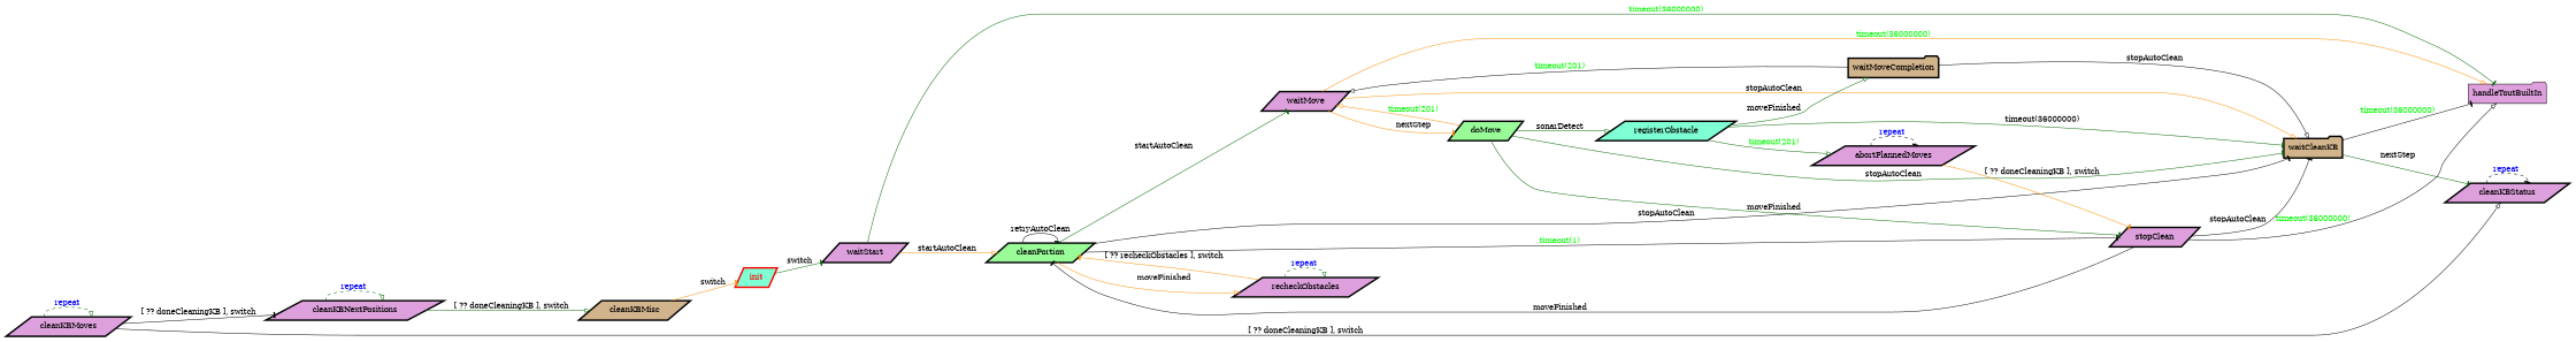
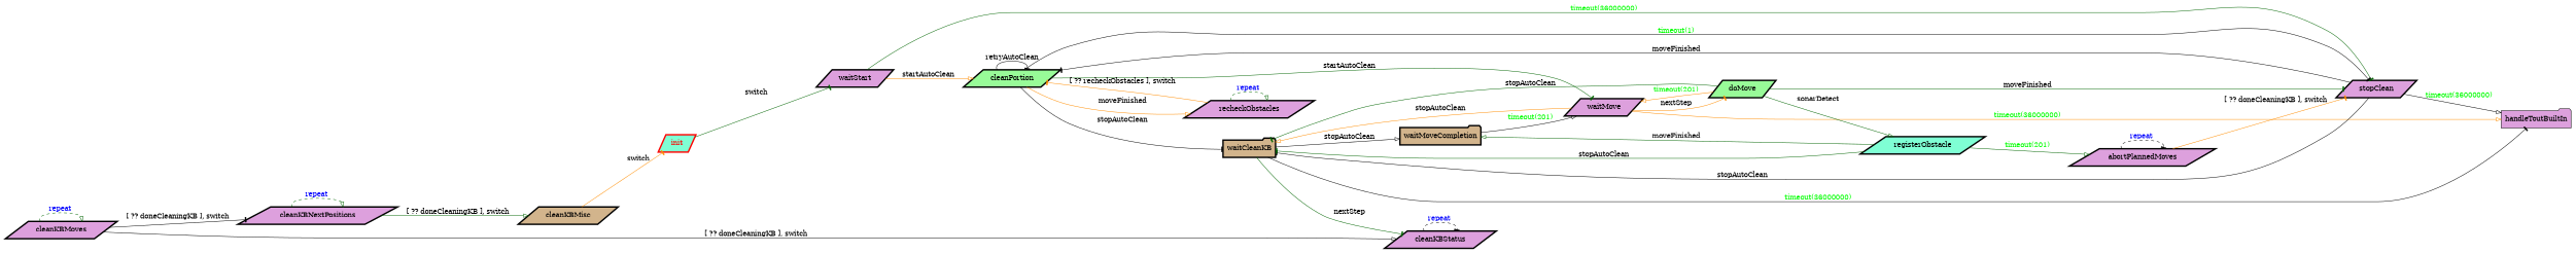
  digraph {
    rankdir=LR
    node [color=black fillcolor=plum fontcolor=black penwidth=3 shape=parallelogram style=filled]
    edge [arrowhead=tee color=darkgreen fontcolor=black]
    init [color=red fillcolor=aquamarine fontcolor=red]
    waitStart
    cleanPortion [fillcolor=palegreen]
    handleToutBuiltIn [shape=folder color="" fontcolor="" penwidth=""]
    cleanKBNextPositions
    cleanKBMisc [fillcolor=tan]
    waitCleanKB [fillcolor=tan shape=folder]
    waitMove
    recheckObstacles
    stopClean
    cleanKBStatus
    cleanKBMoves
    doMove [fillcolor=palegreen]
    abortPlannedMoves
    registerObstacle [fillcolor=aquamarine]
    waitMoveCompletion [fillcolor=tan shape=folder]
    init -> waitStart [label=switch]
    waitStart -> cleanPortion [arrowhead=onormal color=darkorange label=startAutoClean]
-   waitStart -> handleToutBuiltIn [fontcolor=green label="timeout(36000000)"]
+   waitStart -> stopClean [fontcolor=green label="timeout(36000000)"]
    cleanPortion -> cleanPortion [color=black label=retryAutoClean]
    cleanPortion -> waitCleanKB [color=black label=stopAutoClean]
    cleanPortion -> waitMove [label=startAutoClean]
    cleanPortion -> recheckObstacles [arrowhead=onormal color=darkorange label=moveFinished]
    cleanPortion -> stopClean [color=black fontcolor=green label="timeout(1)"]
    cleanKBNextPositions -> cleanKBNextPositions [arrowhead=onormal fontcolor=blue label="repeat " style=dashed]
    cleanKBNextPositions -> cleanKBMisc [arrowhead=onormal label="[ ?? doneCleaningKB ], switch"]
    cleanKBMisc -> init [color=darkorange label=switch]
    waitCleanKB -> handleToutBuiltIn [color=black fontcolor=green label="timeout(36000000)"]
    waitCleanKB -> cleanKBStatus [label=nextStep]
    waitMove -> handleToutBuiltIn [arrowhead=onormal color=darkorange fontcolor=green label="timeout(36000000)"]
    waitMove -> waitCleanKB [arrowhead=onormal color=darkorange label=stopAutoClean]
    waitMove -> doMove [color=darkorange label=nextStep]
    recheckObstacles -> cleanPortion [color=darkorange label="[ ?? recheckObstacles ], switch"]
    recheckObstacles -> recheckObstacles [arrowhead=onormal fontcolor=blue label="repeat " style=dashed]
    stopClean -> cleanPortion [color=black label=moveFinished]
    stopClean -> handleToutBuiltIn [arrowhead=onormal color=black fontcolor=green label="timeout(36000000)"]
    stopClean -> waitCleanKB [color=black label=stopAutoClean]
    cleanKBStatus -> cleanKBStatus [color=black fontcolor=blue label="repeat " style=dashed]
    cleanKBMoves -> cleanKBNextPositions [color=black label="[ ?? doneCleaningKB ], switch"]
    cleanKBMoves -> cleanKBStatus [arrowhead=onormal color=black label="[ ?? doneCleaningKB ], switch"]
    cleanKBMoves -> cleanKBMoves [arrowhead=onormal fontcolor=blue label="repeat " style=dashed]
    doMove -> waitCleanKB [label=stopAutoClean]
    doMove -> waitMove [arrowhead=onormal color=darkorange fontcolor=green label="timeout(201)"]
    doMove -> stopClean [label=moveFinished]
    doMove -> registerObstacle [arrowhead=onormal label=sonarDetect]
    abortPlannedMoves -> stopClean [color=darkorange label="[ ?? doneCleaningKB ], switch"]
    abortPlannedMoves -> abortPlannedMoves [color=black fontcolor=blue label="repeat " style=dashed]
-   registerObstacle -> waitCleanKB [label="timeout(36000000)"]
+   registerObstacle -> waitCleanKB [label=stopAutoClean]
    registerObstacle -> abortPlannedMoves [arrowhead=onormal fontcolor=green label="timeout(201)"]
    registerObstacle -> waitMoveCompletion [arrowhead=onormal label=moveFinished]
-   waitMoveCompletion -> waitCleanKB [arrowhead=onormal color=black label=stopAutoClean]
+   waitCleanKB -> waitMoveCompletion [arrowhead=onormal color=black label=stopAutoClean]
    waitMoveCompletion -> waitMove [arrowhead=onormal color=black fontcolor=green label="timeout(201)"]
  }
